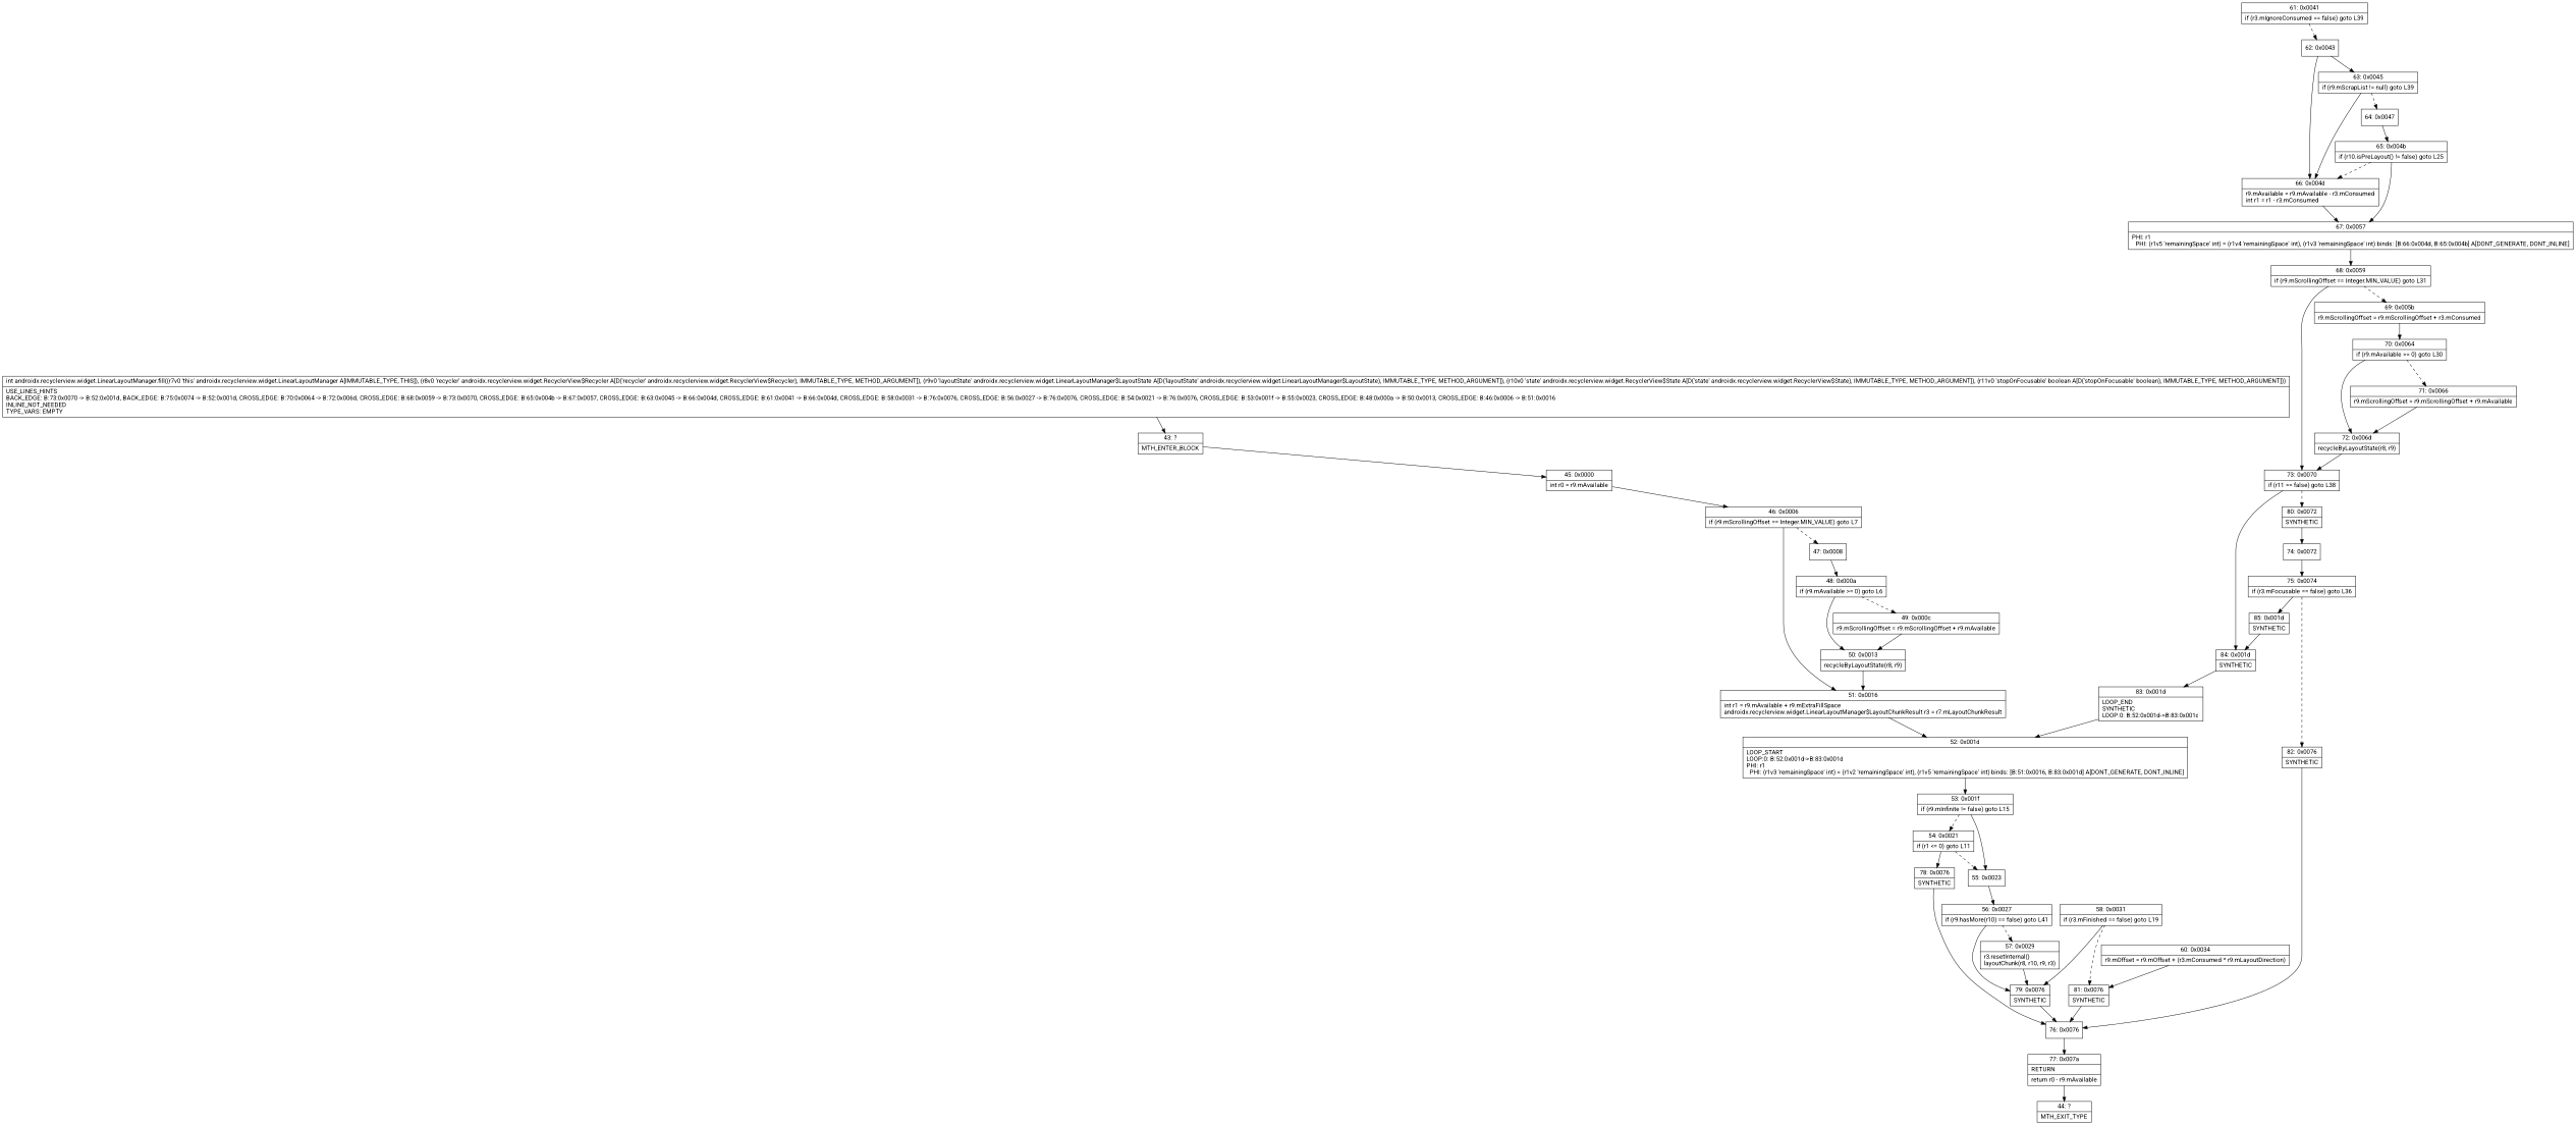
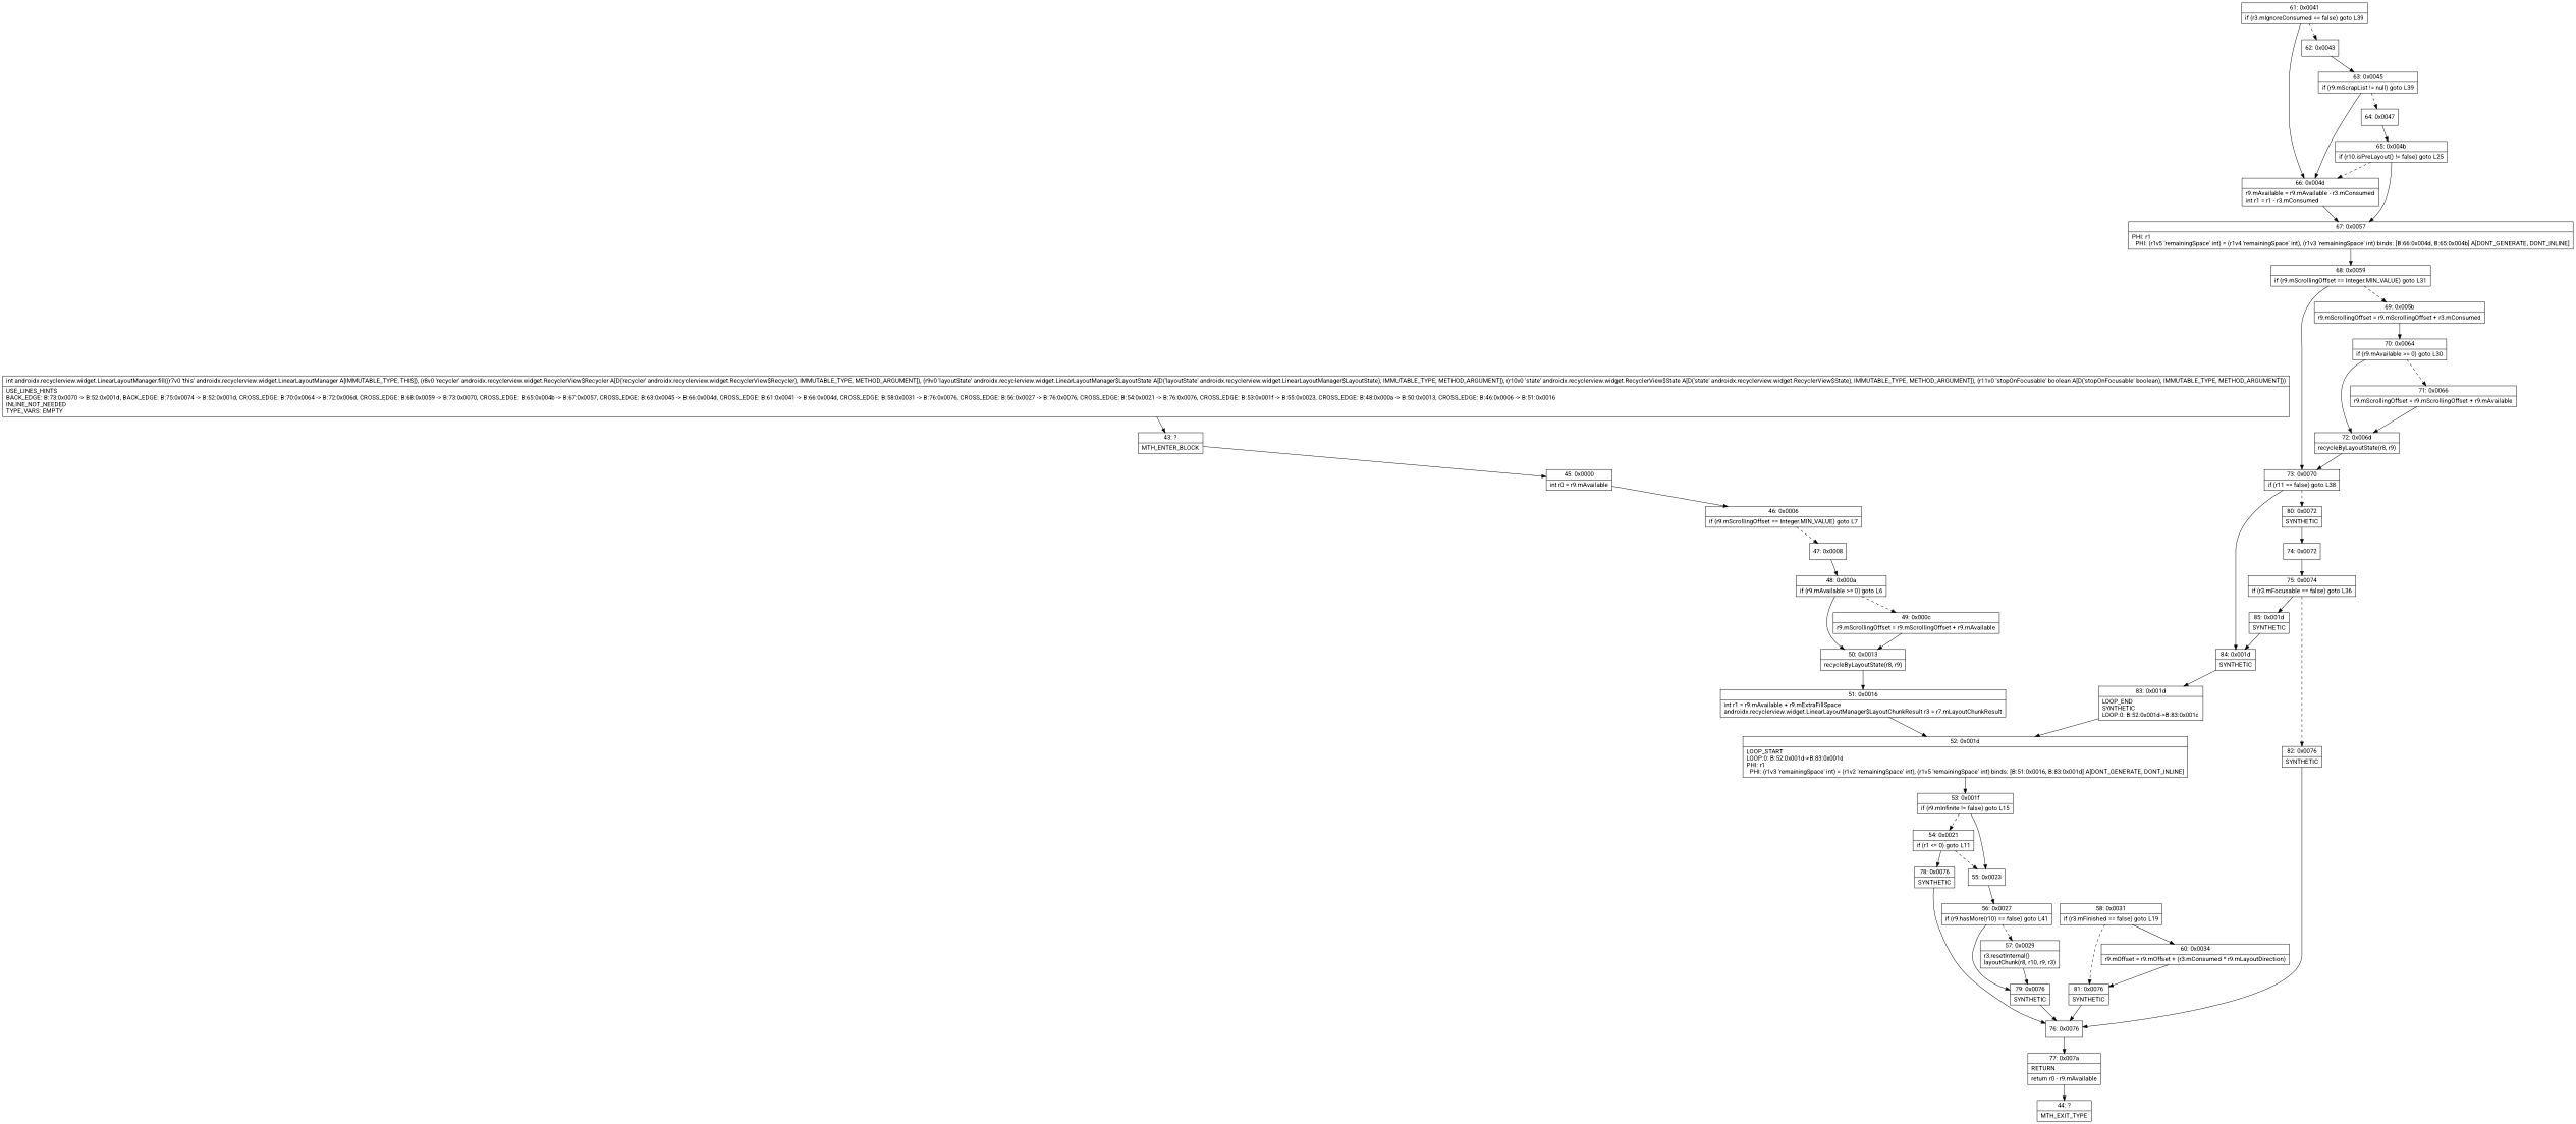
  digraph {
    fontname=Roboto
    node [fontname=Roboto shape=record]
    edge [fontname=Roboto]
    n1 [label="{43\:\ ?|MTH_ENTER_BLOCK\l}"]
    n2 [label="{45\:\ 0x0000|int r0 = r9.mAvailable\l}"]
    n3 [label="{46\:\ 0x0006|if (r9.mScrollingOffset == Integer.MIN_VALUE) goto L7\l}"]
    n4 [label="{47\:\ 0x0008}"]
    n5 [label="{51\:\ 0x0016|int r1 = r9.mAvailable + r9.mExtraFillSpace\landroidx.recyclerview.widget.LinearLayoutManager$LayoutChunkResult r3 = r7.mLayoutChunkResult\l}"]
    n6 [label="{48\:\ 0x000a|if (r9.mAvailable \>= 0) goto L6\l}"]
    n7 [label="{52\:\ 0x001d|LOOP_START\lLOOP:0: B:52:0x001d\-\>B:83:0x001d\lPHI: r1 \l  PHI: (r1v3 'remainingSpace' int) = (r1v2 'remainingSpace' int), (r1v5 'remainingSpace' int) binds: [B:51:0x0016, B:83:0x001d] A[DONT_GENERATE, DONT_INLINE]\l}"]
    n8 [label="{49\:\ 0x000c|r9.mScrollingOffset = r9.mScrollingOffset + r9.mAvailable\l}"]
    n9 [label="{50\:\ 0x0013|recycleByLayoutState(r8, r9)\l}"]
    n10 [label="{53\:\ 0x001f|if (r9.mInfinite != false) goto L15\l}"]
    n11 [label="{54\:\ 0x0021|if (r1 \<= 0) goto L11\l}"]
    n12 [label="{55\:\ 0x0023}"]
    n13 [label="{78\:\ 0x0076|SYNTHETIC\l}"]
    n14 [label="{56\:\ 0x0027|if (r9.hasMore(r10) == false) goto L41\l}"]
    n15 [label="{76\:\ 0x0076}"]
    n16 [label="{77\:\ 0x007a|RETURN\l|return r0 \- r9.mAvailable\l}"]
    n17 [label="{44\:\ ?|MTH_EXIT_TYPE\l}"]
    n18 [label="{57\:\ 0x0029|r3.resetInternal()\llayoutChunk(r8, r10, r9, r3)\l}"]
    n19 [label="{79\:\ 0x0076|SYNTHETIC\l}"]
    n20 [label="{58\:\ 0x0031|if (r3.mFinished == false) goto L19\l}"]
    n21 [label="{60\:\ 0x0034|r9.mOffset = r9.mOffset + (r3.mConsumed * r9.mLayoutDirection)\l}"]
    n22 [label="{81\:\ 0x0076|SYNTHETIC\l}"]
    n23 [label="{61\:\ 0x0041|if (r3.mIgnoreConsumed == false) goto L39\l}"]
    n24 [label="{62\:\ 0x0043}"]
    n25 [label="{66\:\ 0x004d|r9.mAvailable = r9.mAvailable \- r3.mConsumed\lint r1 = r1 \- r3.mConsumed\l}"]
    n26 [label="{63\:\ 0x0045|if (r9.mScrapList != null) goto L39\l}"]
    n27 [label="{67\:\ 0x0057|PHI: r1 \l  PHI: (r1v5 'remainingSpace' int) = (r1v4 'remainingSpace' int), (r1v3 'remainingSpace' int) binds: [B:66:0x004d, B:65:0x004b] A[DONT_GENERATE, DONT_INLINE]\l}"]
    n28 [label="{64\:\ 0x0047}"]
    n29 [label="{65\:\ 0x004b|if (r10.isPreLayout() != false) goto L25\l}"]
    n30 [label="{68\:\ 0x0059|if (r9.mScrollingOffset == Integer.MIN_VALUE) goto L31\l}"]
    n31 [label="{69\:\ 0x005b|r9.mScrollingOffset = r9.mScrollingOffset + r3.mConsumed\l}"]
    n32 [label="{73\:\ 0x0070|if (r11 == false) goto L38\l}"]
    n33 [label="{70\:\ 0x0064|if (r9.mAvailable \>= 0) goto L30\l}"]
    n34 [label="{80\:\ 0x0072|SYNTHETIC\l}"]
    n35 [label="{84\:\ 0x001d|SYNTHETIC\l}"]
    n36 [label="{71\:\ 0x0066|r9.mScrollingOffset = r9.mScrollingOffset + r9.mAvailable\l}"]
    n37 [label="{72\:\ 0x006d|recycleByLayoutState(r8, r9)\l}"]
    n38 [label="{74\:\ 0x0072}"]
    n39 [label="{83\:\ 0x001d|LOOP_END\lSYNTHETIC\lLOOP:0: B:52:0x001d\-\>B:83:0x001d\l}"]
    n40 [label="{75\:\ 0x0074|if (r3.mFocusable == false) goto L36\l}"]
    n41 [label="{82\:\ 0x0076|SYNTHETIC\l}"]
    n42 [label="{85\:\ 0x001d|SYNTHETIC\l}"]
    n43 [label="{int androidx.recyclerview.widget.LinearLayoutManager.fill((r7v0 'this' androidx.recyclerview.widget.LinearLayoutManager A[IMMUTABLE_TYPE, THIS]), (r8v0 'recycler' androidx.recyclerview.widget.RecyclerView$Recycler A[D('recycler' androidx.recyclerview.widget.RecyclerView$Recycler), IMMUTABLE_TYPE, METHOD_ARGUMENT]), (r9v0 'layoutState' androidx.recyclerview.widget.LinearLayoutManager$LayoutState A[D('layoutState' androidx.recyclerview.widget.LinearLayoutManager$LayoutState), IMMUTABLE_TYPE, METHOD_ARGUMENT]), (r10v0 'state' androidx.recyclerview.widget.RecyclerView$State A[D('state' androidx.recyclerview.widget.RecyclerView$State), IMMUTABLE_TYPE, METHOD_ARGUMENT]), (r11v0 'stopOnFocusable' boolean A[D('stopOnFocusable' boolean), IMMUTABLE_TYPE, METHOD_ARGUMENT]))  | USE_LINES_HINTS\lBACK_EDGE: B:73:0x0070 \-\> B:52:0x001d, BACK_EDGE: B:75:0x0074 \-\> B:52:0x001d, CROSS_EDGE: B:70:0x0064 \-\> B:72:0x006d, CROSS_EDGE: B:68:0x0059 \-\> B:73:0x0070, CROSS_EDGE: B:65:0x004b \-\> B:67:0x0057, CROSS_EDGE: B:63:0x0045 \-\> B:66:0x004d, CROSS_EDGE: B:61:0x0041 \-\> B:66:0x004d, CROSS_EDGE: B:58:0x0031 \-\> B:76:0x0076, CROSS_EDGE: B:56:0x0027 \-\> B:76:0x0076, CROSS_EDGE: B:54:0x0021 \-\> B:76:0x0076, CROSS_EDGE: B:53:0x001f \-\> B:55:0x0023, CROSS_EDGE: B:48:0x000a \-\> B:50:0x0013, CROSS_EDGE: B:46:0x0006 \-\> B:51:0x0016\lINLINE_NOT_NEEDED\lTYPE_VARS: EMPTY\l}"]
    n1 -> n2
    n2 -> n3
    n3 -> n4 [style=dashed]
-   n3 -> n5
    n4 -> n6
    n5 -> n7
    n6 -> n8 [style=dashed]
    n6 -> n9
    n7 -> n10
    n8 -> n9
    n9 -> n5
    n10 -> n11 [style=dashed]
    n10 -> n12
    n11 -> n12 [style=dashed]
    n11 -> n13
    n12 -> n14
    n13 -> n15
    n14 -> n18 [style=dashed]
    n14 -> n19
    n15 -> n16
    n16 -> n17
    n18 -> n19
    n19 -> n15
-   n20 -> n19
+   n20 -> n21
    n20 -> n22 [style=dashed]
    n21 -> n22
    n22 -> n15
    n23 -> n24 [style=dashed]
-   n24 -> n25
+   n23 -> n25
    n24 -> n26
    n25 -> n27
    n26 -> n25
    n26 -> n28 [style=dashed]
    n27 -> n30
    n28 -> n29
    n29 -> n25 [style=dashed]
    n29 -> n27
    n30 -> n31 [style=dashed]
    n30 -> n32
    n31 -> n33
    n32 -> n34 [style=dashed]
    n32 -> n35
    n33 -> n36 [style=dashed]
    n33 -> n37
    n34 -> n38
    n35 -> n39
    n36 -> n37
    n37 -> n32
    n38 -> n40
    n39 -> n7
    n40 -> n41 [style=dashed]
    n40 -> n42
    n41 -> n15
    n42 -> n35
    n43 -> n1
  }
